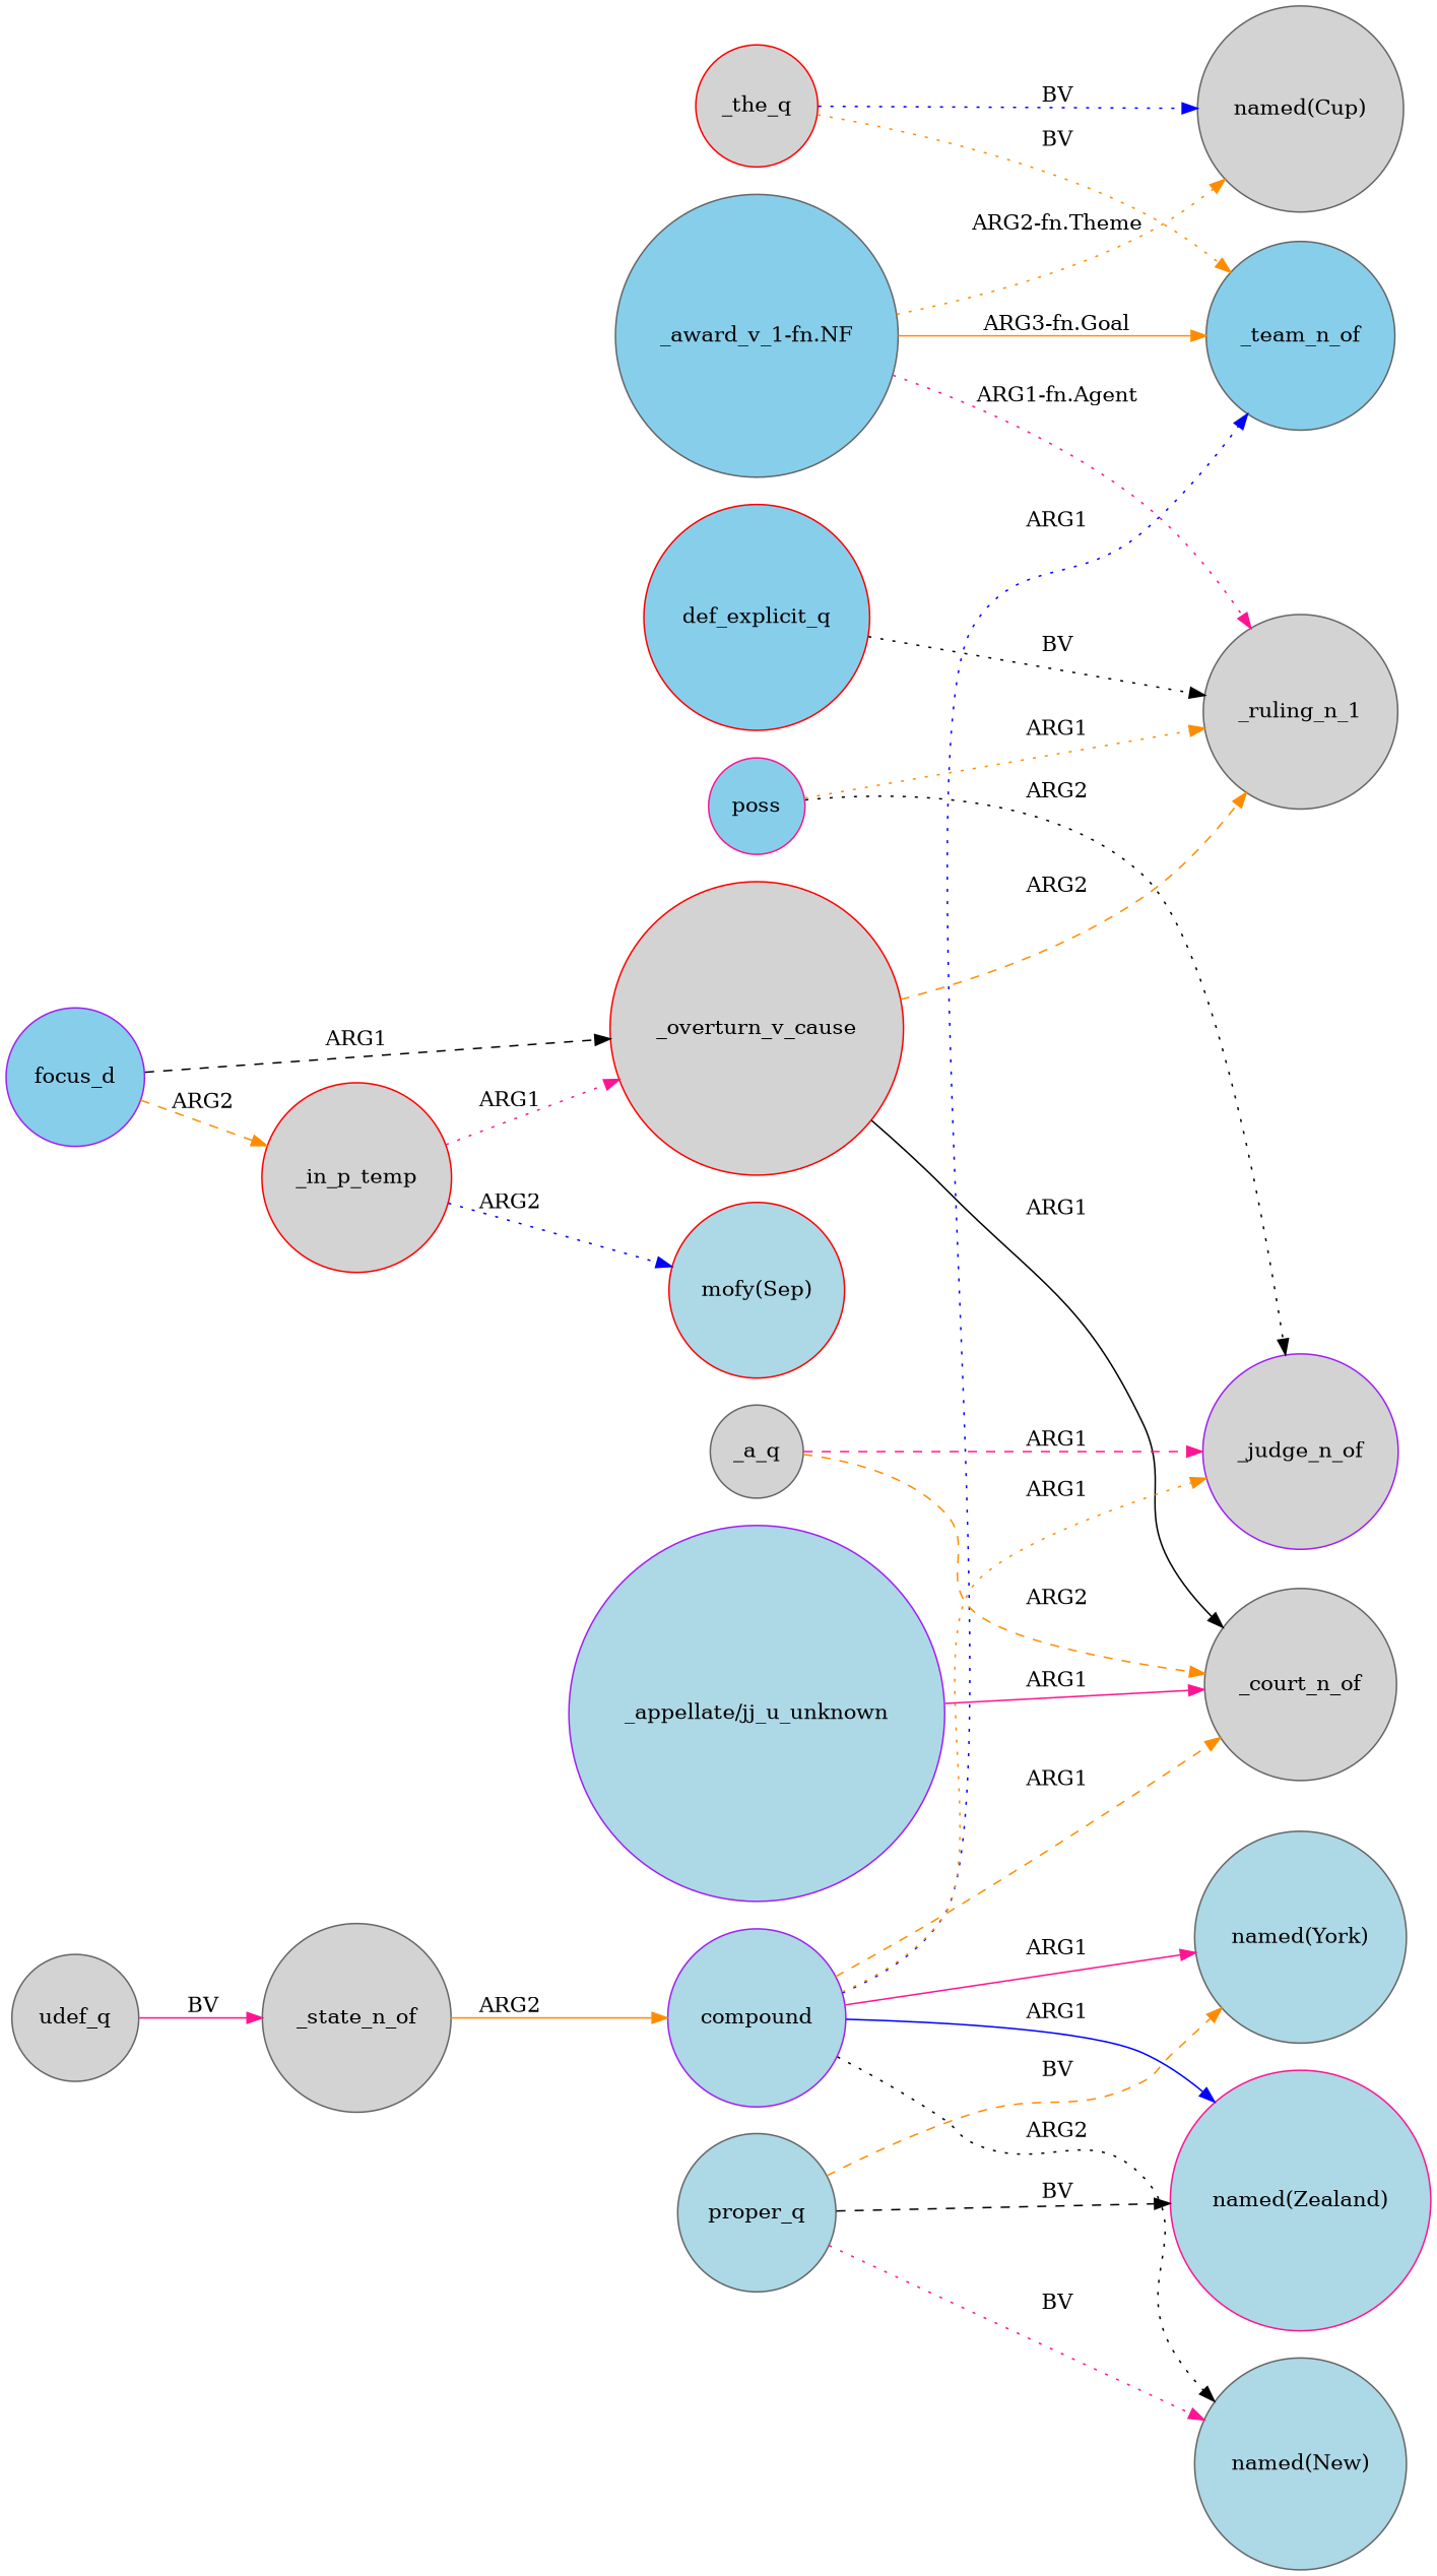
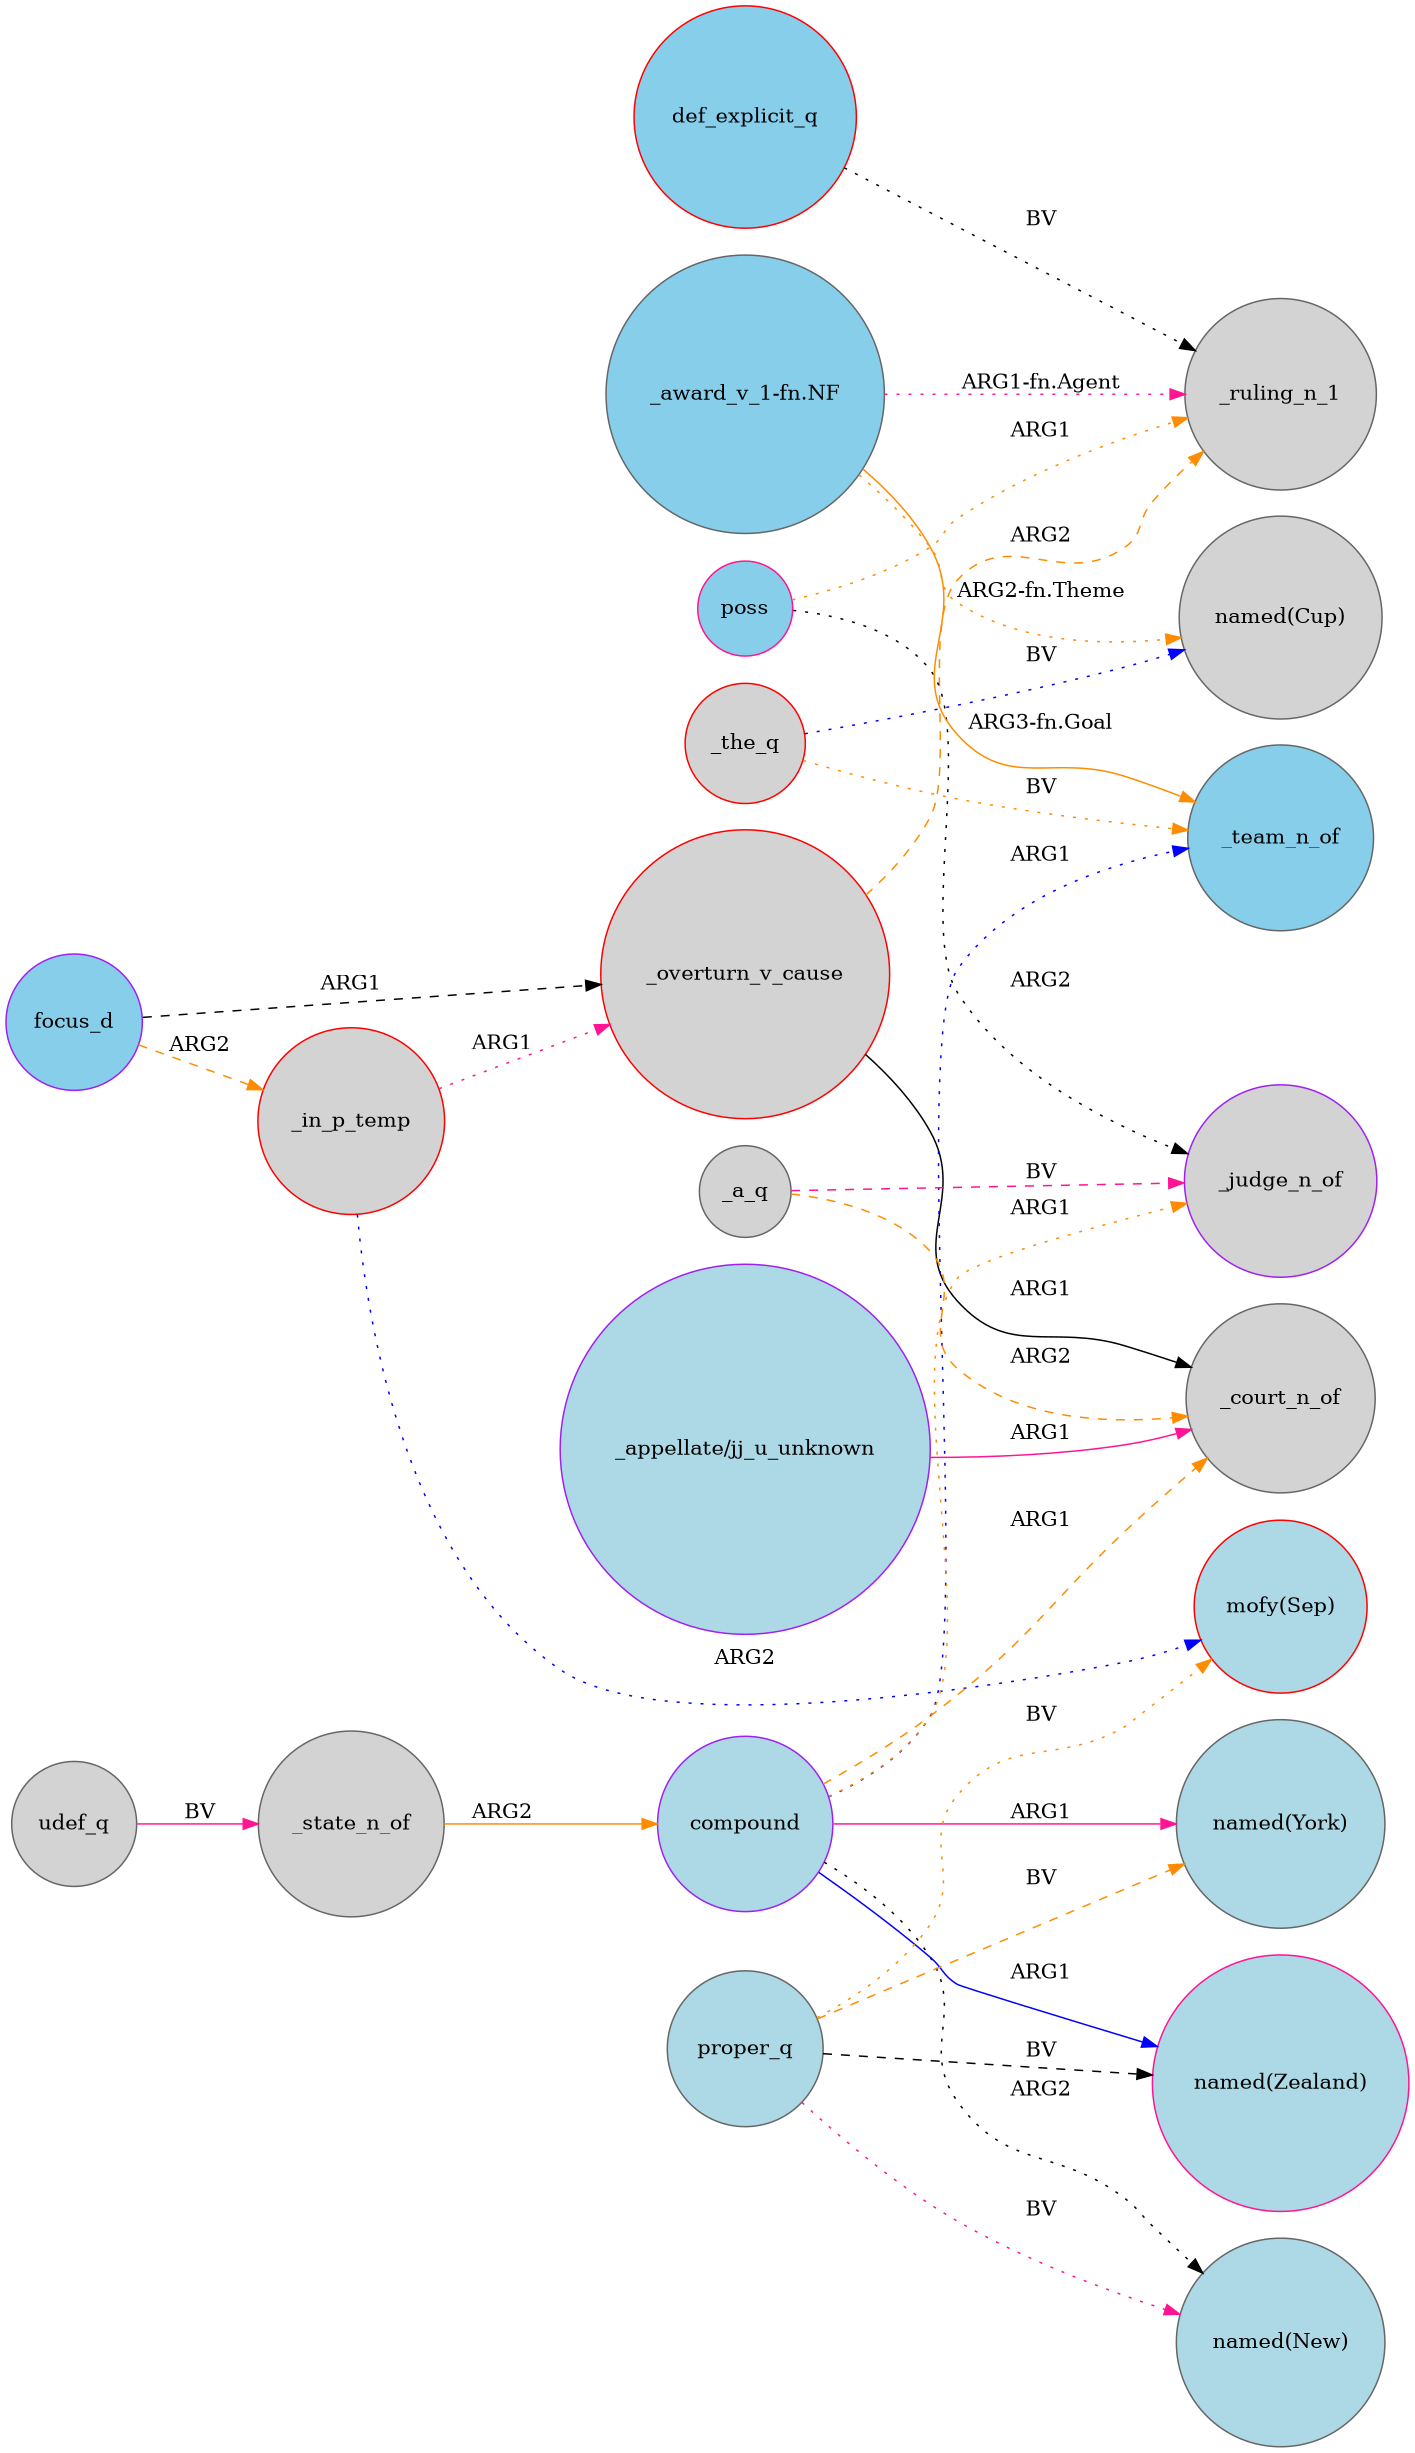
  digraph {
    rankdir=LR
    node [color=gray40 fillcolor=lightgrey shape=circle style=filled]
    edge [color=darkorange style=dotted]
    focus_d [color=purple fillcolor=skyblue]
    _in_p_temp [color=red]
    _overturn_v_cause [color=red]
    "mofy(Sep)" [color=red fillcolor=lightblue]
    _court_n_of
    _ruling_n_1
    compound [color=purple fillcolor=lightblue]
    _team_n_of [fillcolor=skyblue]
    "named(New)" [fillcolor=lightblue]
    _judge_n_of [color=purple]
    "named(Zealand)" [color=deeppink fillcolor=lightblue]
    "named(York)" [fillcolor=lightblue]
    _state_n_of
    proper_q [fillcolor=lightblue]
    poss [color=deeppink fillcolor=skyblue]
    udef_q
    "_award_v_1-fn.NF" [fillcolor=skyblue]
    "named(Cup)"
    _a_q
    "_appellate/jj_u_unknown" [color=purple fillcolor=lightblue]
    _the_q [color=red]
    def_explicit_q [color=red fillcolor=skyblue]
    focus_d -> _in_p_temp [label=ARG2 style=dashed]
    focus_d -> _overturn_v_cause [color=black label=ARG1 style=dashed]
    _in_p_temp -> _overturn_v_cause [color=deeppink label=ARG1]
    _in_p_temp -> "mofy(Sep)" [color=blue label=ARG2]
    _overturn_v_cause -> _court_n_of [color=black label=ARG1 style=solid]
    _overturn_v_cause -> _ruling_n_1 [label=ARG2 style=dashed]
    compound -> _court_n_of [label=ARG1 style=dashed]
    compound -> _team_n_of [color=blue label=ARG1]
    compound -> "named(New)" [color=black label=ARG2]
    compound -> _judge_n_of [label=ARG1]
    compound -> "named(Zealand)" [color=blue label=ARG1 style=solid]
    compound -> "named(York)" [color=deeppink label=ARG1 style=solid]
    _state_n_of -> compound [label=ARG2 style=solid]
+   proper_q -> "mofy(Sep)" [label=BV]
    proper_q -> "named(New)" [color=deeppink label=BV]
    proper_q -> "named(Zealand)" [color=black label=BV style=dashed]
    proper_q -> "named(York)" [label=BV style=dashed]
    poss -> _ruling_n_1 [label=ARG1]
    poss -> _judge_n_of [color=black label=ARG2]
    udef_q -> _state_n_of [color=deeppink label=BV style=solid]
    "_award_v_1-fn.NF" -> _ruling_n_1 [color=deeppink label="ARG1-fn.Agent"]
    "_award_v_1-fn.NF" -> _team_n_of [label="ARG3-fn.Goal" style=solid]
    "_award_v_1-fn.NF" -> "named(Cup)" [label="ARG2-fn.Theme"]
    _a_q -> _court_n_of [label=ARG2 style=dashed]
-   _a_q -> _judge_n_of [color=deeppink label=ARG1 style=dashed]
+   _a_q -> _judge_n_of [color=deeppink label=BV style=dashed]
    "_appellate/jj_u_unknown" -> _court_n_of [color=deeppink label=ARG1 style=solid]
    _the_q -> _team_n_of [label=BV]
    _the_q -> "named(Cup)" [color=blue label=BV]
    def_explicit_q -> _ruling_n_1 [color=black label=BV]
  }
